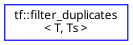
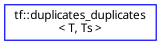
  digraph {
    rankdir=LR
    fontname="Noto Sans"
-   n1 [color=blue fillcolor=white fontname="Noto Sans" fontsize=10 height=0.2 label="tf::filter_duplicates\l\< T, Ts \>" shape=box style=filled width=0.4]
+   n1 [color=blue fillcolor=white fontname="Noto Sans" fontsize=10 height=0.2 label="tf::duplicates_duplicates\l\< T, Ts \>" shape=box style=filled width=0.4]
  }
